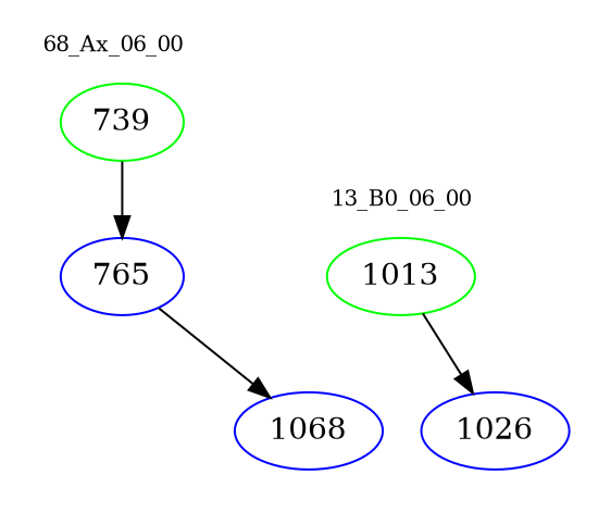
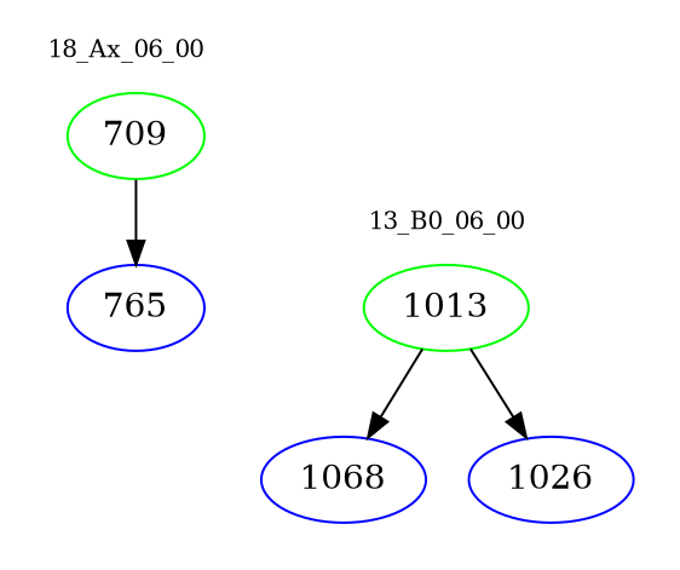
  digraph {
    node [color=blue]
    edge [color=black]
-   n1 [color=green label=739]
+   n1 [color=green label=709]
    n2 [label=765]
    n3 [color=green label=1013]
    n4 [label=1026]
    n5 [label=1068]
    subgraph cluster_1 {
      color=white
      fontsize=10
-     label="68_Ax_06_00"
+     label="18_Ax_06_00"
      n1
      n2
    }
    subgraph cluster_2 {
      color=white
      fontsize=10
      label="13_B0_06_00"
      n3
      n4
      n5
    }
    n1 -> n2
    n3 -> n4
-   n2 -> n5
+   n3 -> n5
  }
